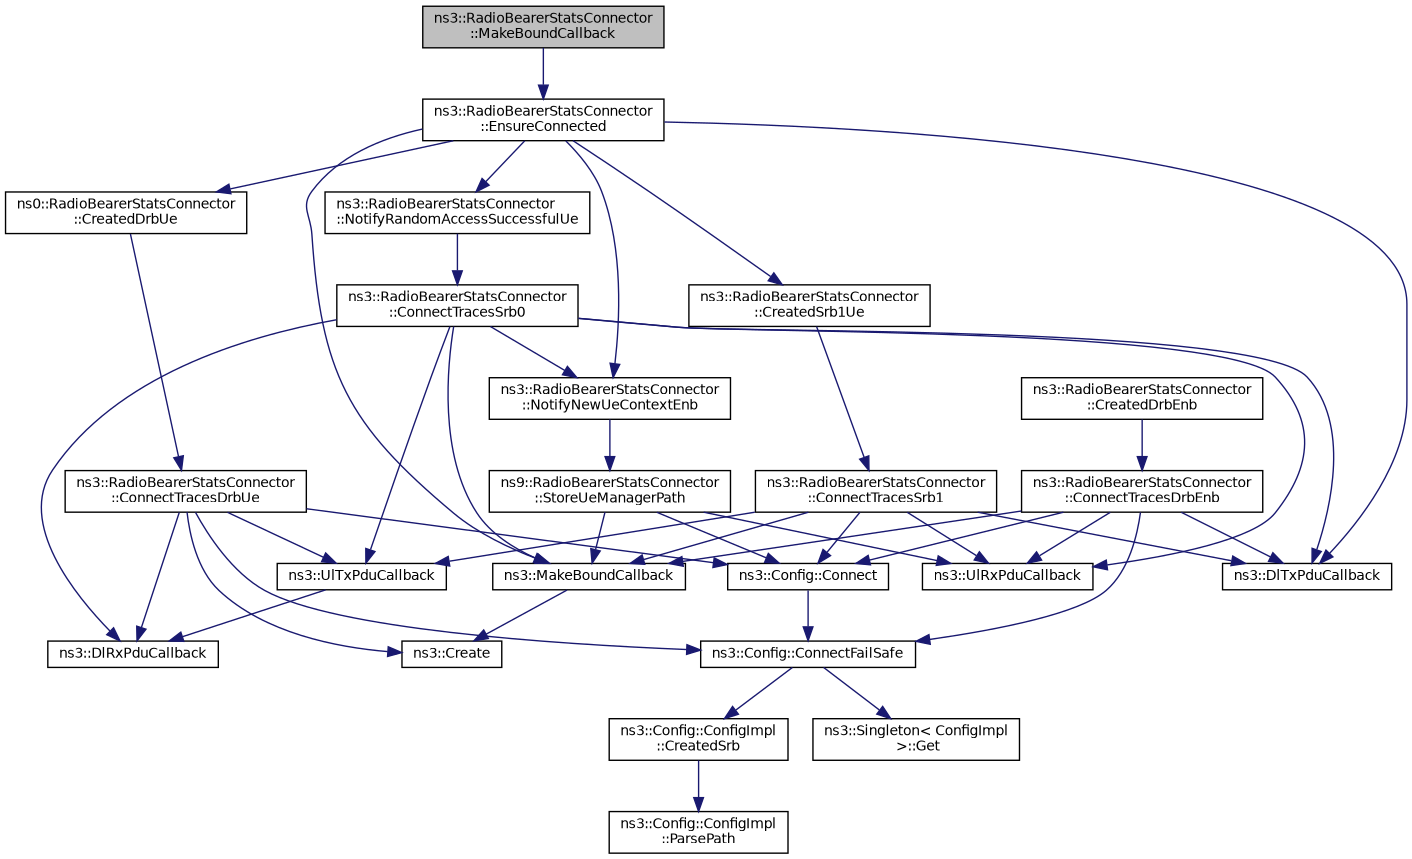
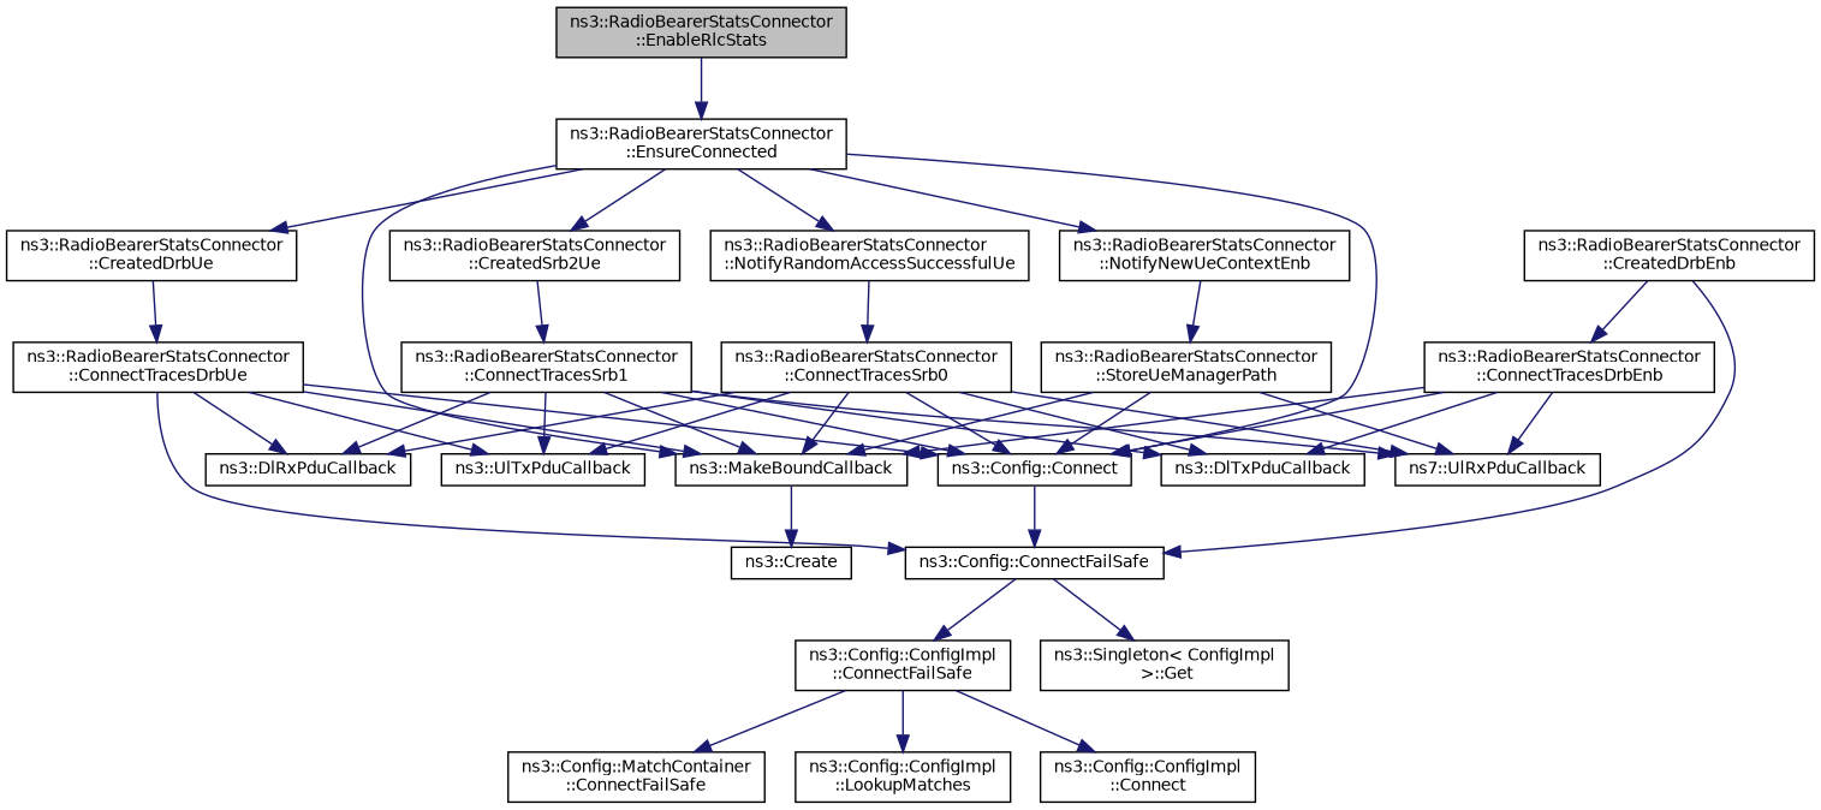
  digraph {
    rankdir=TB
    node [color=black fillcolor=white fontname=Helvetica fontsize=10 shape=record style=filled]
    edge [color=midnightblue fontname=Helvetica fontsize=10 labelfontname=Helvetica labelfontsize=10 style=solid]
-   n1 [fillcolor=grey75 fontcolor=black height=0.2 label="ns3::RadioBearerStatsConnector\l::MakeBoundCallback" width=0.4]
+   n1 [fillcolor=grey75 fontcolor=black height=0.2 label="ns3::RadioBearerStatsConnector\l::EnableRlcStats" width=0.4]
    n2 [height=0.2 label="ns3::RadioBearerStatsConnector\l::EnsureConnected" width=0.4]
    n3 [height=0.2 label="ns3::Config::Connect" width=0.4]
-   n4 [height=0.2 label="ns0::RadioBearerStatsConnector\l::CreatedDrbUe" width=0.4]
+   n4 [height=0.2 label="ns3::RadioBearerStatsConnector\l::CreatedDrbUe" width=0.4]
    n5 [height=0.2 label="ns3::MakeBoundCallback" width=0.4]
-   n6 [height=0.2 label="ns3::RadioBearerStatsConnector\l::CreatedSrb1Ue" width=0.4]
+   n6 [height=0.2 label="ns3::RadioBearerStatsConnector\l::CreatedSrb2Ue" width=0.4]
    n7 [height=0.2 label="ns3::RadioBearerStatsConnector\l::NotifyNewUeContextEnb" width=0.4]
    n8 [height=0.2 label="ns3::RadioBearerStatsConnector\l::NotifyRandomAccessSuccessfulUe" width=0.4]
    n9 [height=0.2 label="ns3::Config::ConnectFailSafe" width=0.4]
    n10 [height=0.2 label="ns3::RadioBearerStatsConnector\l::ConnectTracesDrbUe" width=0.4]
    n11 [height=0.2 label="ns3::Create" width=0.4]
    n12 [height=0.2 label="ns3::RadioBearerStatsConnector\l::ConnectTracesSrb1" width=0.4]
-   n13 [height=0.2 label="ns9::RadioBearerStatsConnector\l::StoreUeManagerPath" width=0.4]
+   n13 [height=0.2 label="ns3::RadioBearerStatsConnector\l::StoreUeManagerPath" width=0.4]
    n14 [height=0.2 label="ns3::RadioBearerStatsConnector\l::ConnectTracesSrb0" width=0.4]
-   n15 [height=0.2 label="ns3::Config::ConfigImpl\l::CreatedSrb" width=0.4]
+   n15 [height=0.2 label="ns3::Config::ConfigImpl\l::ConnectFailSafe" width=0.4]
    n16 [height=0.2 label="ns3::Singleton\< ConfigImpl\l \>::Get" width=0.4]
-   n19 [height=0.2 label="ns3::Config::ConfigImpl\l::ParsePath" width=0.4]
+   n17 [height=0.2 label="ns3::Config::MatchContainer\l::ConnectFailSafe" width=0.4]
+   n18 [height=0.2 label="ns3::Config::ConfigImpl\l::LookupMatches" width=0.4]
+   n19 [height=0.2 label="ns3::Config::ConfigImpl\l::Connect" width=0.4]
    n20 [height=0.2 label="ns3::DlRxPduCallback" width=0.4]
    n21 [height=0.2 label="ns3::UlTxPduCallback" width=0.4]
    n22 [height=0.2 label="ns3::DlTxPduCallback" width=0.4]
-   n23 [height=0.2 label="ns3::UlRxPduCallback" width=0.4]
+   n23 [height=0.2 label="ns7::UlRxPduCallback" width=0.4]
    n24 [height=0.2 label="ns3::RadioBearerStatsConnector\l::CreatedDrbEnb" width=0.4]
    n25 [height=0.2 label="ns3::RadioBearerStatsConnector\l::ConnectTracesDrbEnb" width=0.4]
    n1 -> n2
-   n2 -> n22
+   n2 -> n3
    n2 -> n4
    n2 -> n5
    n2 -> n6
    n2 -> n7
    n2 -> n8
    n3 -> n9
    n4 -> n10
    n5 -> n11
    n6 -> n12
    n7 -> n13
    n8 -> n14
    n9 -> n15
    n9 -> n16
    n10 -> n3
-   n10 -> n11
+   n10 -> n5
    n10 -> n9
    n10 -> n20
    n10 -> n21
    n12 -> n3
    n12 -> n5
-   n21 -> n20
+   n12 -> n20
    n12 -> n21
    n12 -> n22
    n12 -> n23
    n13 -> n3
    n13 -> n5
    n13 -> n23
-   n14 -> n7
+   n14 -> n3
    n14 -> n5
    n14 -> n20
    n14 -> n21
    n14 -> n22
    n14 -> n23
+   n15 -> n17
+   n15 -> n18
    n15 -> n19
    n24 -> n25
    n25 -> n3
    n25 -> n5
-   n25 -> n9
+   n24 -> n9
    n25 -> n22
    n25 -> n23
  }
